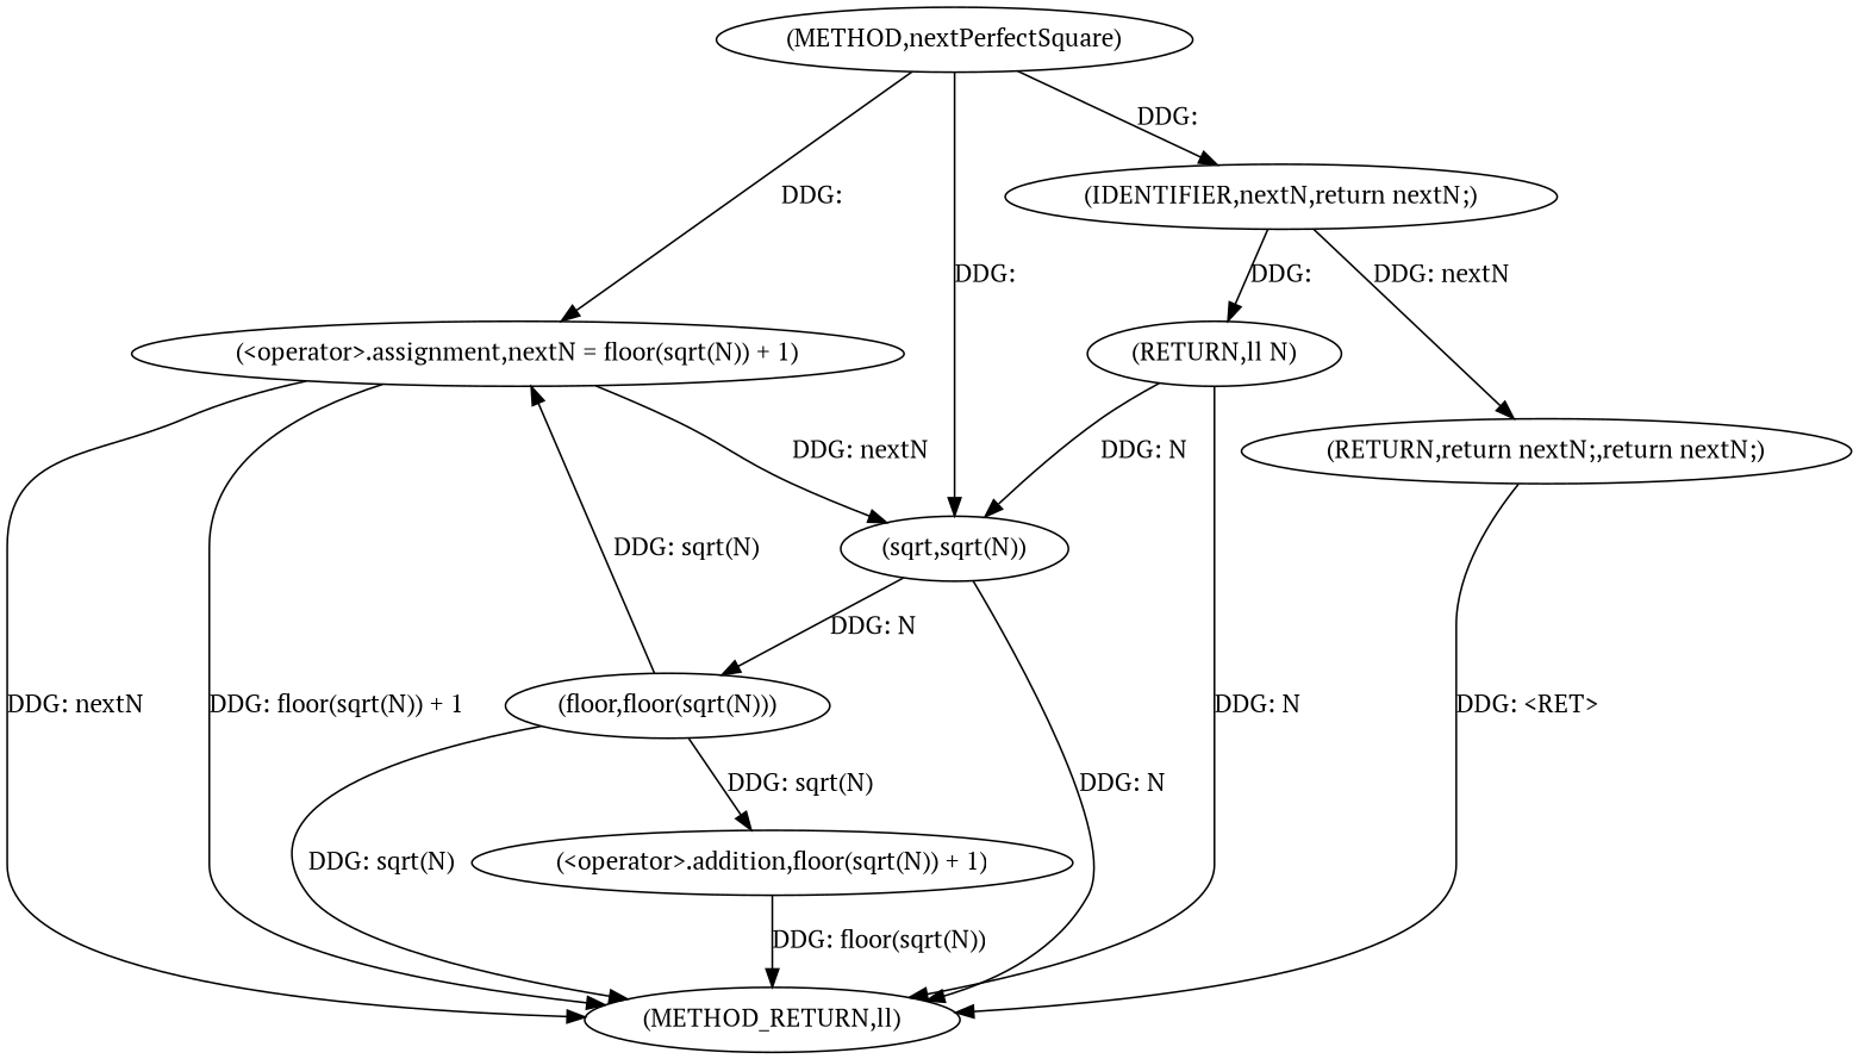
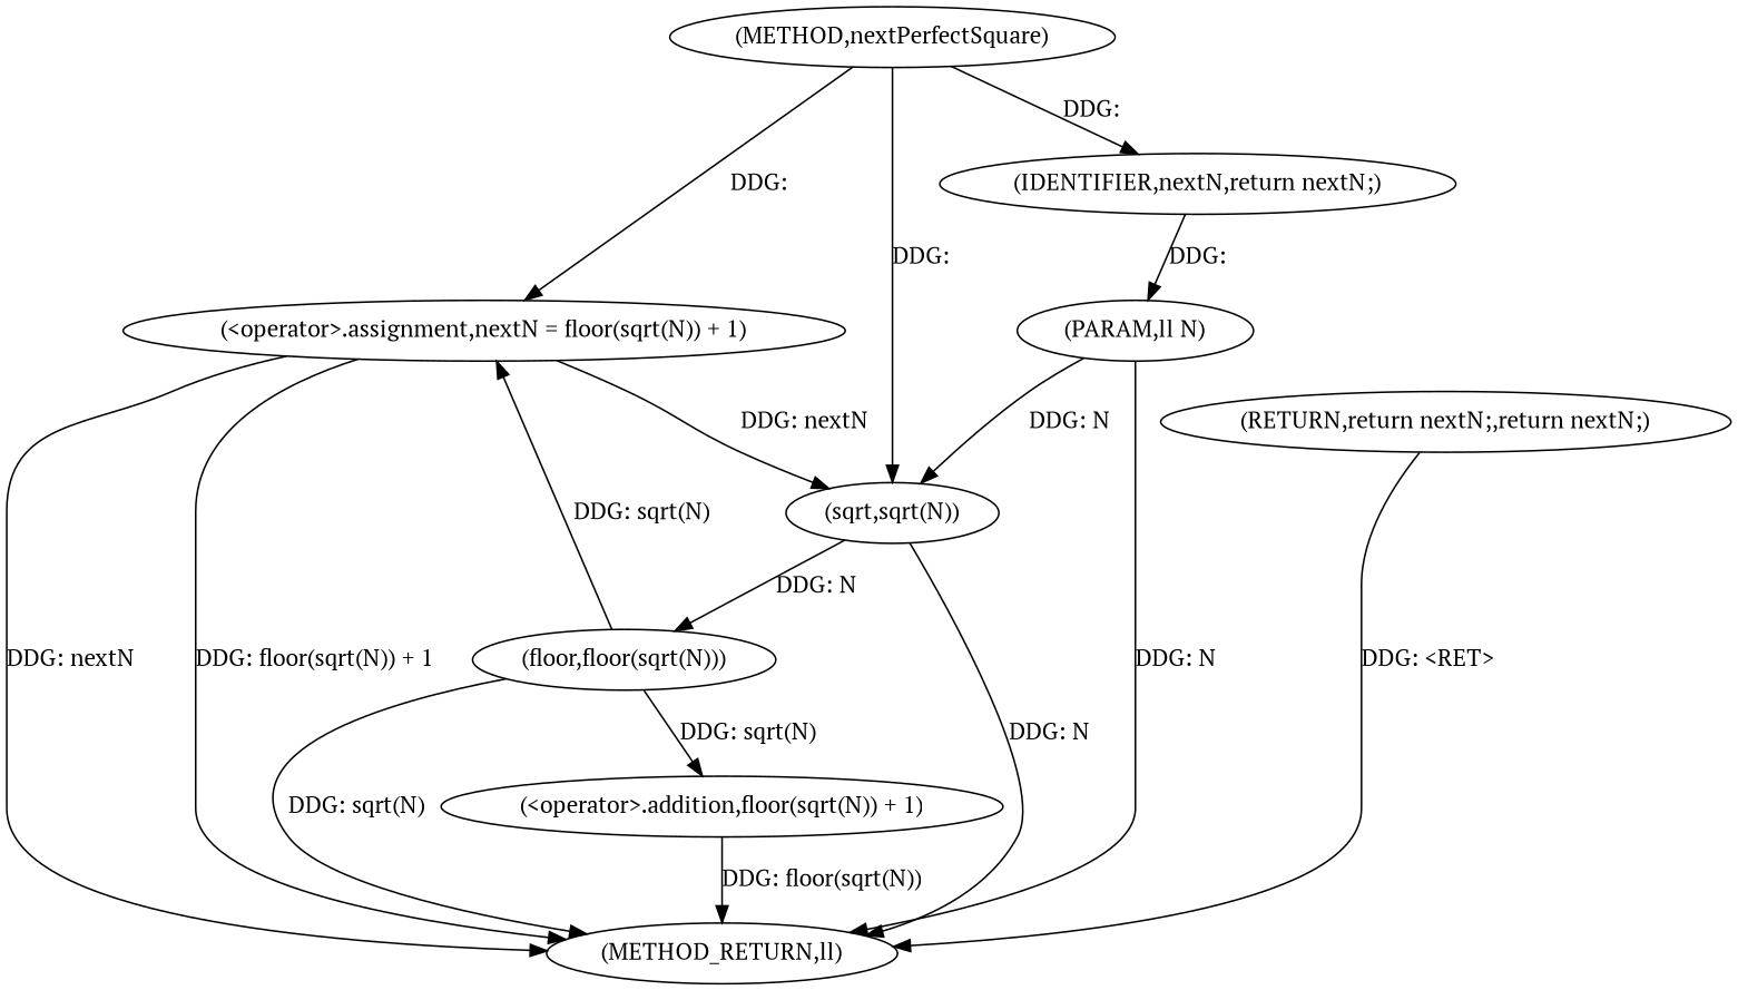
  digraph {
    fontname="PT Serif"
    node [fontname="PT Serif"]
    edge [fontname="PT Serif"]
    n1 [label="(METHOD,nextPerfectSquare)"]
    n2 [label="(<operator>.assignment,nextN = floor(sqrt(N)) + 1)"]
    n3 [label="(IDENTIFIER,nextN,return nextN;)"]
    n4 [label="(sqrt,sqrt(N))"]
-   n5 [label="(RETURN,ll N)"]
+   n5 [label="(PARAM,ll N)"]
    n6 [label="(METHOD_RETURN,ll)"]
    n7 [label="(RETURN,return nextN;,return nextN;)"]
    n8 [label="(<operator>.addition,floor(sqrt(N)) + 1)"]
    n9 [label="(floor,floor(sqrt(N)))"]
    n1 -> n2 [label="DDG: "]
    n1 -> n3 [label="DDG: "]
    n1 -> n4 [label="DDG: "]
    n2 -> n4 [label="DDG: nextN"]
    n2 -> n6 [label="DDG: nextN"]
    n2 -> n6 [label="DDG: floor(sqrt(N)) + 1"]
    n3 -> n5 [label="DDG: "]
-   n3 -> n7 [label="DDG: nextN"]
    n4 -> n6 [label="DDG: N"]
    n4 -> n9 [label="DDG: N"]
    n5 -> n4 [label="DDG: N"]
    n5 -> n6 [label="DDG: N"]
    n7 -> n6 [label="DDG: <RET>"]
    n8 -> n6 [label="DDG: floor(sqrt(N))"]
    n9 -> n2 [label="DDG: sqrt(N)"]
    n9 -> n6 [label="DDG: sqrt(N)"]
    n9 -> n8 [label="DDG: sqrt(N)"]
  }
